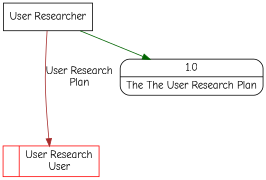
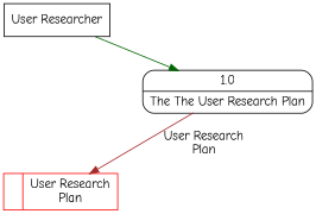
  digraph {
    fontname="Comic Neue"
    node [fontname="Comic Neue"]
    edge [fontname="Comic Neue"]
-   n1 [color=red label="<f0>  |<f1> User Research\nUser " shape=record]
+   n1 [color=red label="<f0>  |<f1> User Research\nPlan " shape=record]
    n2 [label="User Researcher" shape=box]
    n3 [label="{<f0> 1.0|<f1> The The User Research Plan }" shape=Mrecord]
    n2 -> n3 [color=darkgreen]
-   n2 -> n1 [color=brown label="User Research\nPlan"]
+   n3 -> n1 [color=brown label="User Research\nPlan"]
  }
